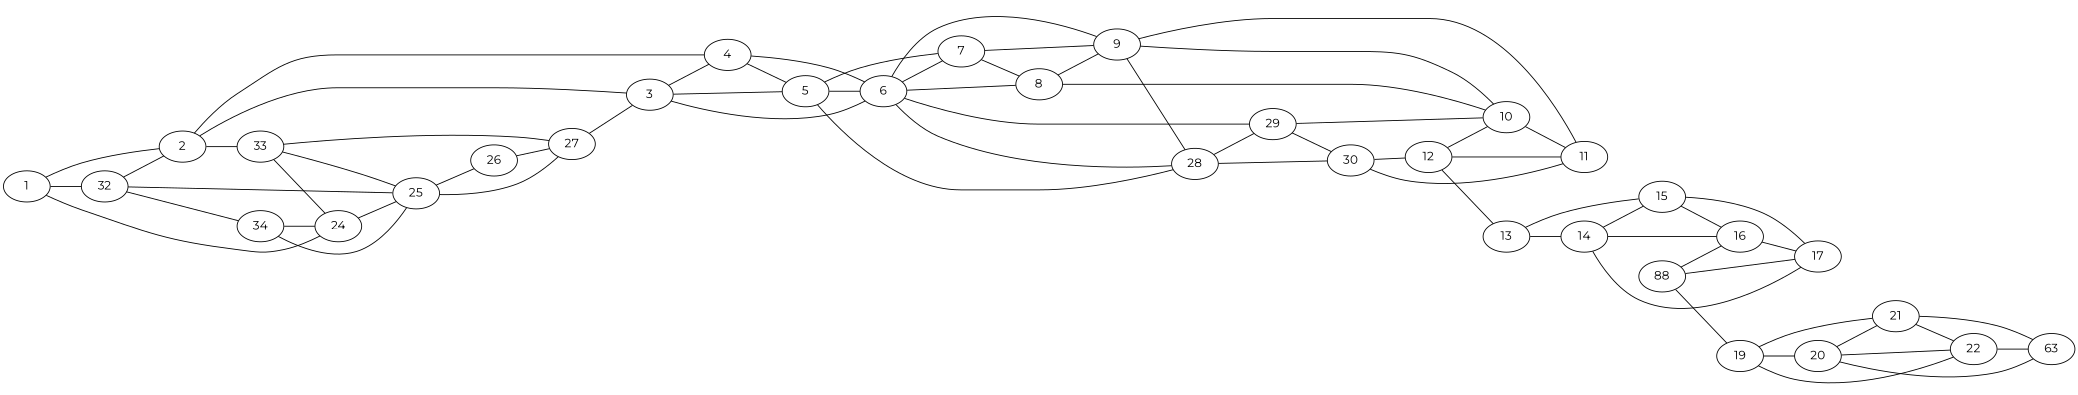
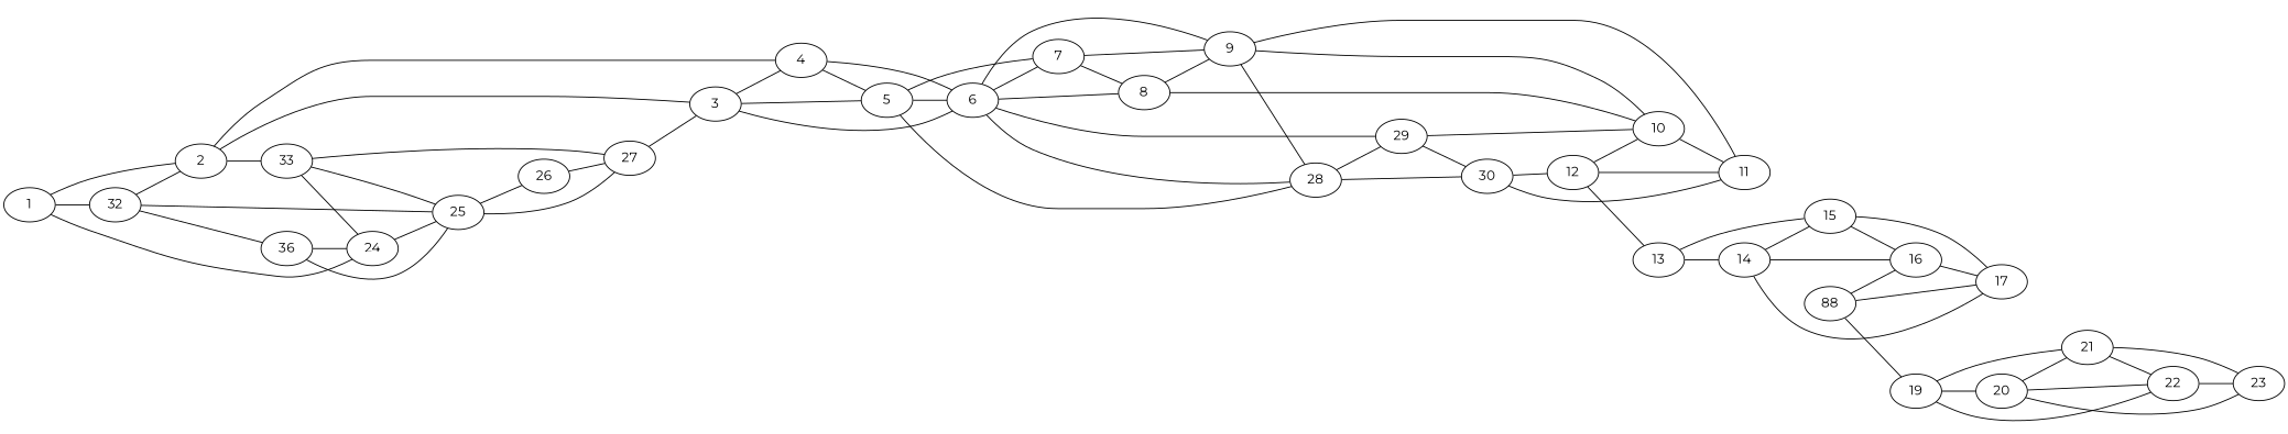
  graph {
    fontname=Montserrat
    rankdir=LR
    node [aaLength=10 fontname=Montserrat sequence=SGAFGTFTVT type=0]
    edge [distance0=28.0 fontname=Montserrat frequency=1 type0=3]
    1 [aaLength=12 sequence=VWFLEKLAHFDR]
    2 [aaLength=5 sequence=KIFSE]
    24 [type=1]
    32 [type=1]
    3 [aaLength=3 sequence=PLK]
    4 [sequence=FPDLNHIVKR]
    33 [sequence=TEMFARFSTV type=1]
    25 [sequence=TEMFARFSTV type=1]
-   34 [type=1]
+   34 [type=1 label=36]
    5 [aaLength=11 sequence=MAYKWDFFSHL]
    6 [aaLength=3 sequence=PES]
    26 [aaLength=9 sequence=GFALKFYTE type=1]
    7 [sequence=LHQLTIDMSD]
    8 [aaLength=4 sequence=RGLP]
    27 [aaLength=8 sequence=NWDMVGNN type=1]
    9 [aaLength=5 sequence=YRFVH]
    28 [aaLength=2 sequence=FG type=1]
    29 [sequence=FWVKFHYRCQ type=1]
    10 [aaLength=12 sequence=DDEAEALVGKDR]
    30 [sequence=WKLQIQIMPE type=1]
    11 [aaLength=13 sequence=SSQRDLFEAIERG]
    12 [aaLength=5 sequence=EASTV]
    13 [aaLength=6 sequence=YFSDVE]
    14 [aaLength=8 sequence=KMLQGRLF]
    15 [aaLength=9 sequence=DAHRYRLGV]
    16 [aaLength=5 sequence=HHQIP]
    17 [aaLength=5 sequence=PVNAP]
    n28 [aaLength=5 label=88 sequence=PDFKE]
    19 [aaLength=5 sequence=HREDE]
    20 [aaLength=9 sequence=SQPRALYEL]
    21 [aaLength=17 sequence=DDEHQRMFARIAGELSQ]
    22 [aaLength=16 sequence=KETQQRQIDLFTKVHP]
-   23 [aaLength=15 sequence=PEYGAGVEKAIKVLE label=63]
+   23 [aaLength=15 sequence=PEYGAGVEKAIKVLE]
    1 -- 2 [distance0=47.47147 type0=1]
    1 -- 24 [distance0=67.82289 type0=2]
    1 -- 32 [distance0=67.82289]
    2 -- 3 [distance0=67.07055 type0=2]
    2 -- 4 [distance0=71.82993]
    2 -- 33 [distance0=4.0 type0=4]
    24 -- 25
    32 -- 2 [distance0=9.0 type0=4]
    32 -- 25
    32 -- 34 [distance0=0.0 type0=2]
    3 -- 4 [distance0=8.271446 distance1=0.0 frequency=2 type0=1 type1=5]
    3 -- 5 [distance0=27.96456 type0=2]
    3 -- 6 [distance0=35.19366]
    4 -- 5 [distance0=20.97616 distance1=8.0 frequency=2 type0=2 type1=4]
    4 -- 6 [distance0=29.83376]
    33 -- 24
    25 -- 33 [distance0=0.0 type0=1]
    25 -- 26 [distance0=24.0 distance1=14.0 frequency=2 type0=2 type1=4]
    34 -- 24 [distance0=0.0 type0=1]
    34 -- 25
    5 -- 6 [distance0=11.84002 distance1=0.0 frequency=2 type0=1 type1=5]
    5 -- 7 [distance0=17.17288 type0=2]
    6 -- 7 [distance0=8.008413 distance1=0.0 frequency=2 type0=1 type1=5]
    6 -- 8 [distance0=22.44959]
    26 -- 27 [distance0=11.0 distance1=2.0 frequency=2 type0=1 type1=4]
    7 -- 8 [distance0=14.81411 distance1=0.0 frequency=2 type0=2 type1=5]
    8 -- 9 [distance0=12.65074 distance1=2.0 frequency=2 type0=1 type1=4]
    27 -- 3 [distance0=8.0 type0=4]
    27 -- 33 [distance0=35.0]
    27 -- 25 [distance0=35.0 type0=2]
    9 -- 6 [distance0=32.67544]
    9 -- 7 [distance0=25.67371 type0=2]
    9 -- 28 [distance0=1.0 type0=4]
    28 -- 5 [distance0=61.77046]
    28 -- 6 [distance0=57.76902 type0=2]
    28 -- 29 [distance0=15.0 distance1=13.0 frequency=2 type0=1 type1=4]
    29 -- 6 [distance0=65.6678]
    29 -- 10 [distance0=7.0 type0=4]
    29 -- 30 [distance0=47.0 type0=2]
    10 -- 8 [distance0=44.55019]
    10 -- 9 [distance0=42.03718 type0=2]
    10 -- 11 [distance0=23.66263 distance1=1.0 frequency=2 type0=1 type1=4]
    30 -- 28 [distance0=62.0]
    30 -- 12 [distance0=1.0 type0=4]
    11 -- 9 [distance0=51.04755]
    11 -- 30 [distance0=4.0 type0=4]
    12 -- 10 [distance0=48.20521]
    12 -- 11 [distance0=32.47672 type0=1]
    12 -- 13 [distance0=37.31389 type0=2]
    13 -- 14 [distance0=25.62148 distance1=18.0 frequency=2 type0=1 type1=4]
    13 -- 15 [distance0=37.68702]
    14 -- 15 [distance0=14.47243 distance1=3.0 frequency=2 type0=1 type1=4]
    14 -- 16 [distance0=25.57142 type0=2]
    15 -- 16 [distance0=14.27967 distance1=1.0 frequency=2 type0=1 type1=4]
    16 -- 17 [distance0=9.331276 distance1=0.0 frequency=2 type0=1 type1=5]
    17 -- 14 [distance0=29.02919]
    17 -- 15 [distance0=21.01218 type0=2]
    n28 -- 16 [distance0=46.2451]
    n28 -- 17 [distance0=43.56845 type0=1]
    n28 -- 19 [distance0=44.06693 distance1=13.0 frequency=2 type0=2 type1=4]
    19 -- 20 [distance0=20.58574 distance1=3.0 frequency=2 type0=1 type1=4]
    19 -- 21 [distance0=30.42705 type0=2]
    19 -- 22 [distance0=40.80538]
    20 -- 21 [distance0=13.60397 distance1=2.0 frequency=2 type0=1 type1=4]
    20 -- 22 [distance0=32.65325]
    21 -- 22 [distance0=22.54121 distance1=2.0 frequency=2 type0=2 type1=4]
    22 -- 23 [distance0=17.68954 distance1=0.0 frequency=2 type0=1 type1=5]
    23 -- 20 [distance0=46.2973]
    23 -- 21 [distance0=34.28677 type0=2]
  }
